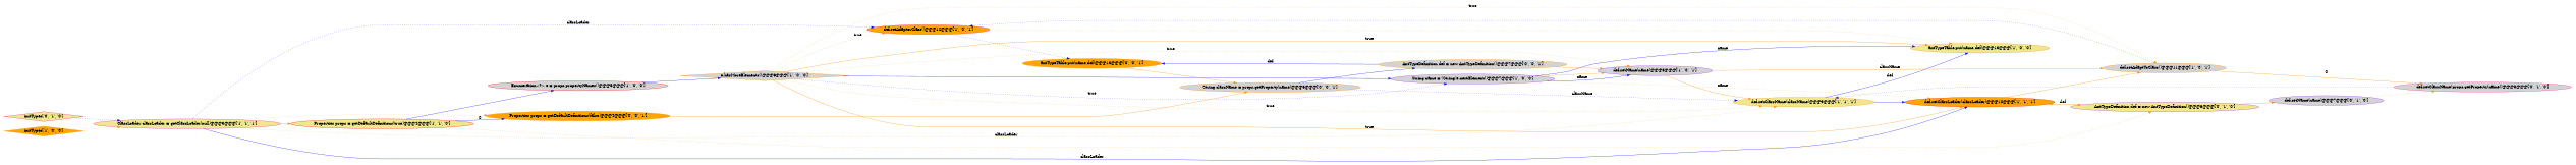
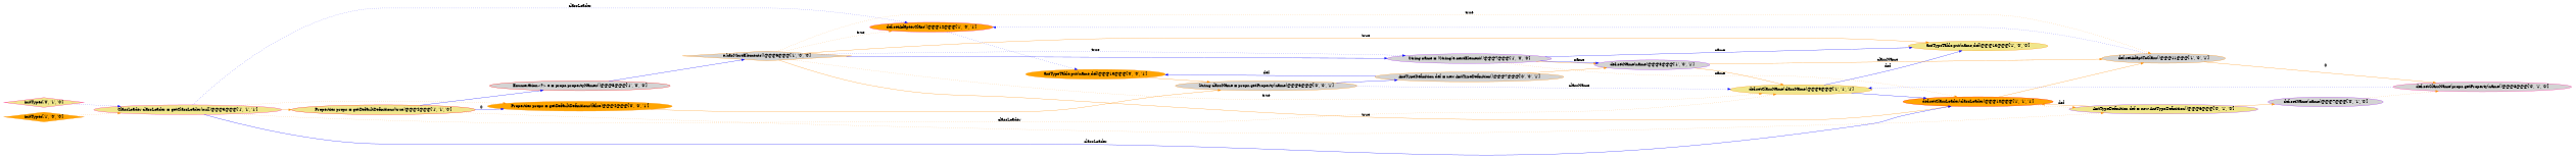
  digraph {
    rankdir=LR
    node [color=darkorange fillcolor=lightgrey shape=ellipse style=filled]
    edge [color=darkorange style=solid]
    n1 [color=red label="Enumeration<?> e = props.propertyNames()@@@5@@@['1', '0', '0']"]
    n2 [label="e.hasMoreElements()@@@6@@@['1', '0', '0']" shape=diamond]
    n3 [color=deeppink fillcolor=orange label="def.setAdapterClass()@@@12@@@['1', '0', '1']"]
    n4 [fillcolor=khaki label="def.setClassName(className)@@@9@@@['1', '1', '1']"]
    n5 [color=red fillcolor=orange label="def.setClassLoader(classLoader)@@@10@@@['1', '1', '1']"]
    n6 [label="def.setAdaptToClass()@@@11@@@['1', '0', '1']"]
    n7 [color=purple label="def.setName(name)@@@8@@@['1', '0', '1']"]
    n8 [fillcolor=khaki label="antTypeTable.put(name,def)@@@13@@@['1', '0', '0']"]
    n9 [color=purple label="String name = (String)e.nextElement()@@@7@@@['1', '0', '0']"]
    n10 [color=deeppink fillcolor=khaki label="ClassLoader classLoader = getClassLoader(null)@@@3@@@['1', '1', '1']"]
    n11 [fillcolor=orange label="Properties props = getDefaultDefinitions(false)@@@4@@@['0', '0', '1']"]
    n12 [color=red fillcolor=khaki label="Properties props = getDefaultDefinitions(true)@@@4@@@['1', '1', '0']"]
    n13 [label="String className = props.getProperty(name)@@@6@@@['0', '0', '1']"]
    n14 [fillcolor=orange label="antTypeTable.put(name,def)@@@13@@@['0', '0', '1']"]
    n15 [color=purple fillcolor=khaki label="AntTypeDefinition def = new AntTypeDefinition()@@@6@@@['0', '1', '0']"]
    n16 [color=deeppink label="def.setClassName(props.getProperty(name))@@@8@@@['0', '1', '0']"]
    n17 [label="AntTypeDefinition def = new AntTypeDefinition()@@@7@@@['0', '0', '1']"]
    n18 [color=deeppink fillcolor=khaki label="initTypes['0', '1', '0']" shape=diamond]
    n19 [color=purple label="def.setName(name)@@@7@@@['0', '1', '0']"]
    n20 [fillcolor=orange label="initTypes['1', '0', '0']" shape=diamond]
    n1 -> n2 [color=blue]
    n2 -> n3 [label=true style=dotted]
    n2 -> n4 [label=true style=dotted]
    n2 -> n5 [label=true]
    n2 -> n6 [label=true style=dotted]
-   n2 -> n7 [label=true style=dotted]
    n2 -> n8 [label=true]
    n2 -> n9 [color=blue]
    n2 -> n9 [color=blue label=true style=dotted]
-   n3 -> n8 [style=dotted]
    n3 -> n14 [color=blue style=dotted]
    n4 -> n5 [color=blue]
    n4 -> n8 [color=blue label=def]
    n5 -> n6
    n5 -> n15 [style=dotted]
    n6 -> n3 [color=blue style=dotted]
    n6 -> n16 [label=0]
    n7 -> n4
    n7 -> n6 [label=className]
    n9 -> n5 [label=name style=dotted]
    n9 -> n7
    n9 -> n7 [color=blue label=name]
    n9 -> n8 [color=blue label=name]
    n10 -> n3 [color=blue label=classLoader style=dotted]
    n10 -> n4 [label=classLoader style=dotted]
    n10 -> n5 [color=blue label=classLoader]
    n10 -> n11 [style=dotted]
    n10 -> n12
    n11 -> n13
    n12 -> n1 [color=blue]
    n12 -> n11 [color=blue label=0]
    n12 -> n15 [style=dotted]
    n13 -> n4 [color=blue label=className style=dotted]
    n13 -> n17 [color=blue]
    n14 -> n13
    n15 -> n5 [label=def]
    n15 -> n19
    n16 -> n4 [color=blue style=dotted]
    n17 -> n7
    n17 -> n14 [color=blue label=def]
    n18 -> n10 [color=blue style=dotted]
    n19 -> n16 [style=dotted]
    n20 -> n10 [style=dotted]
  }
